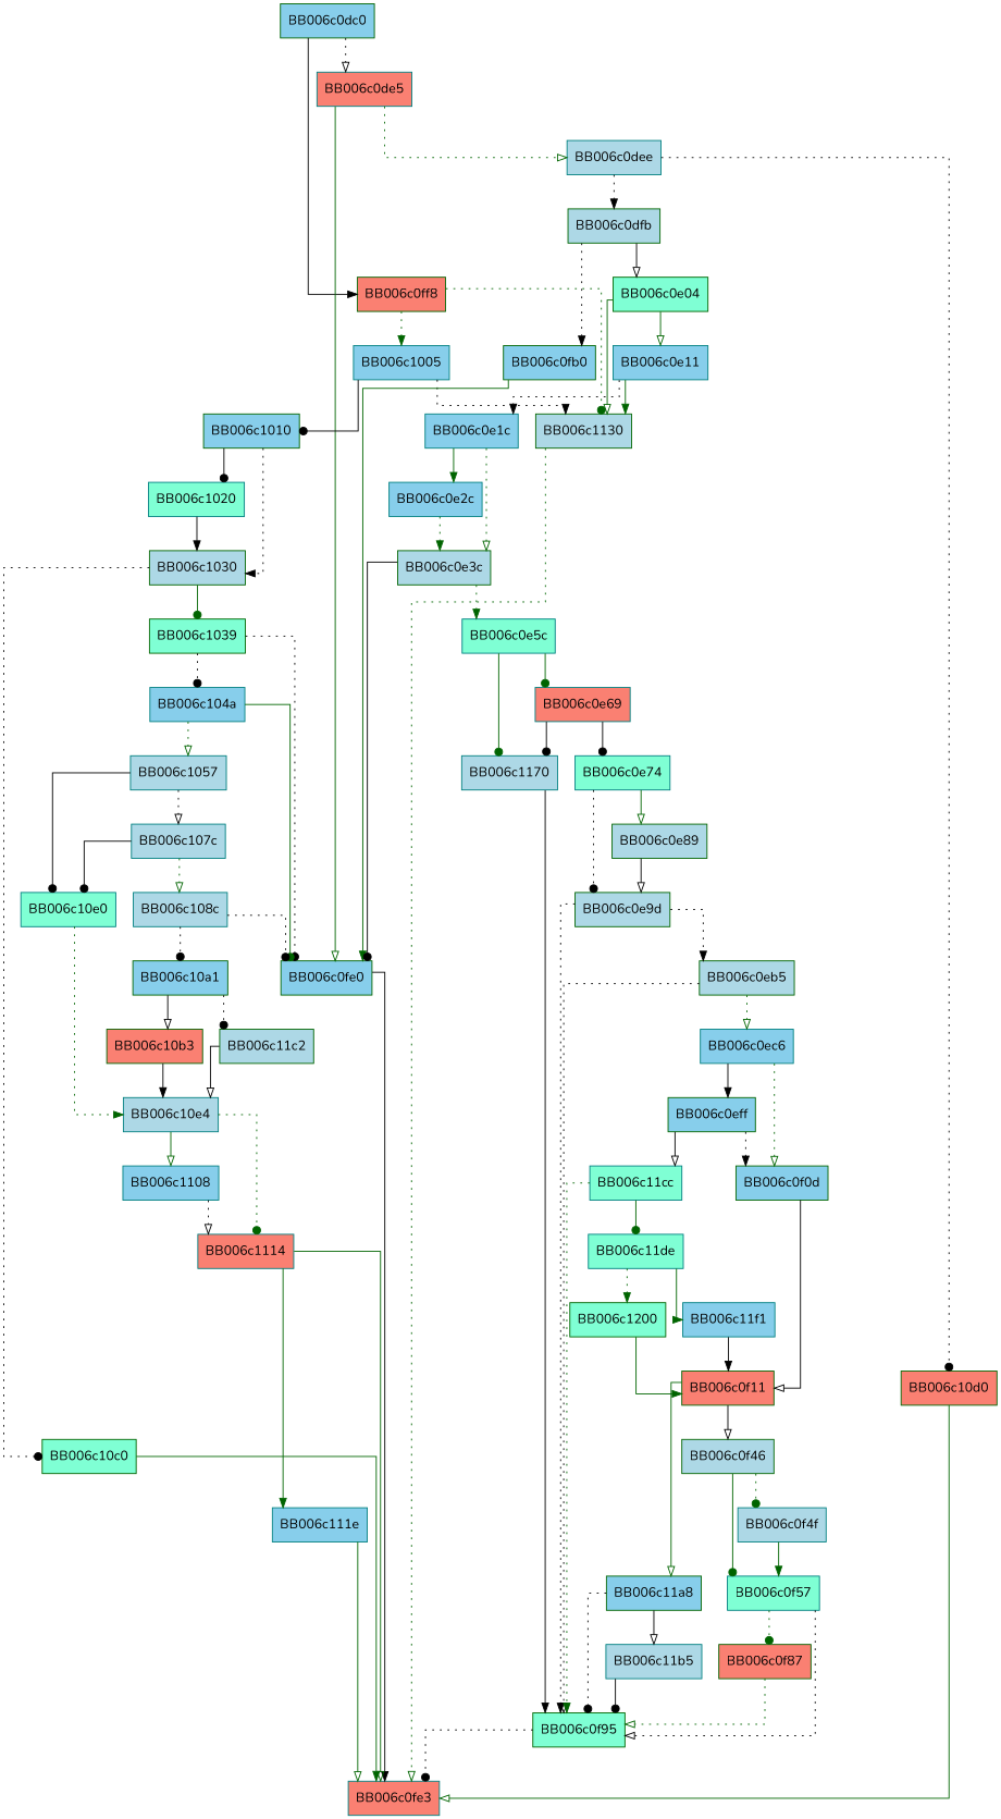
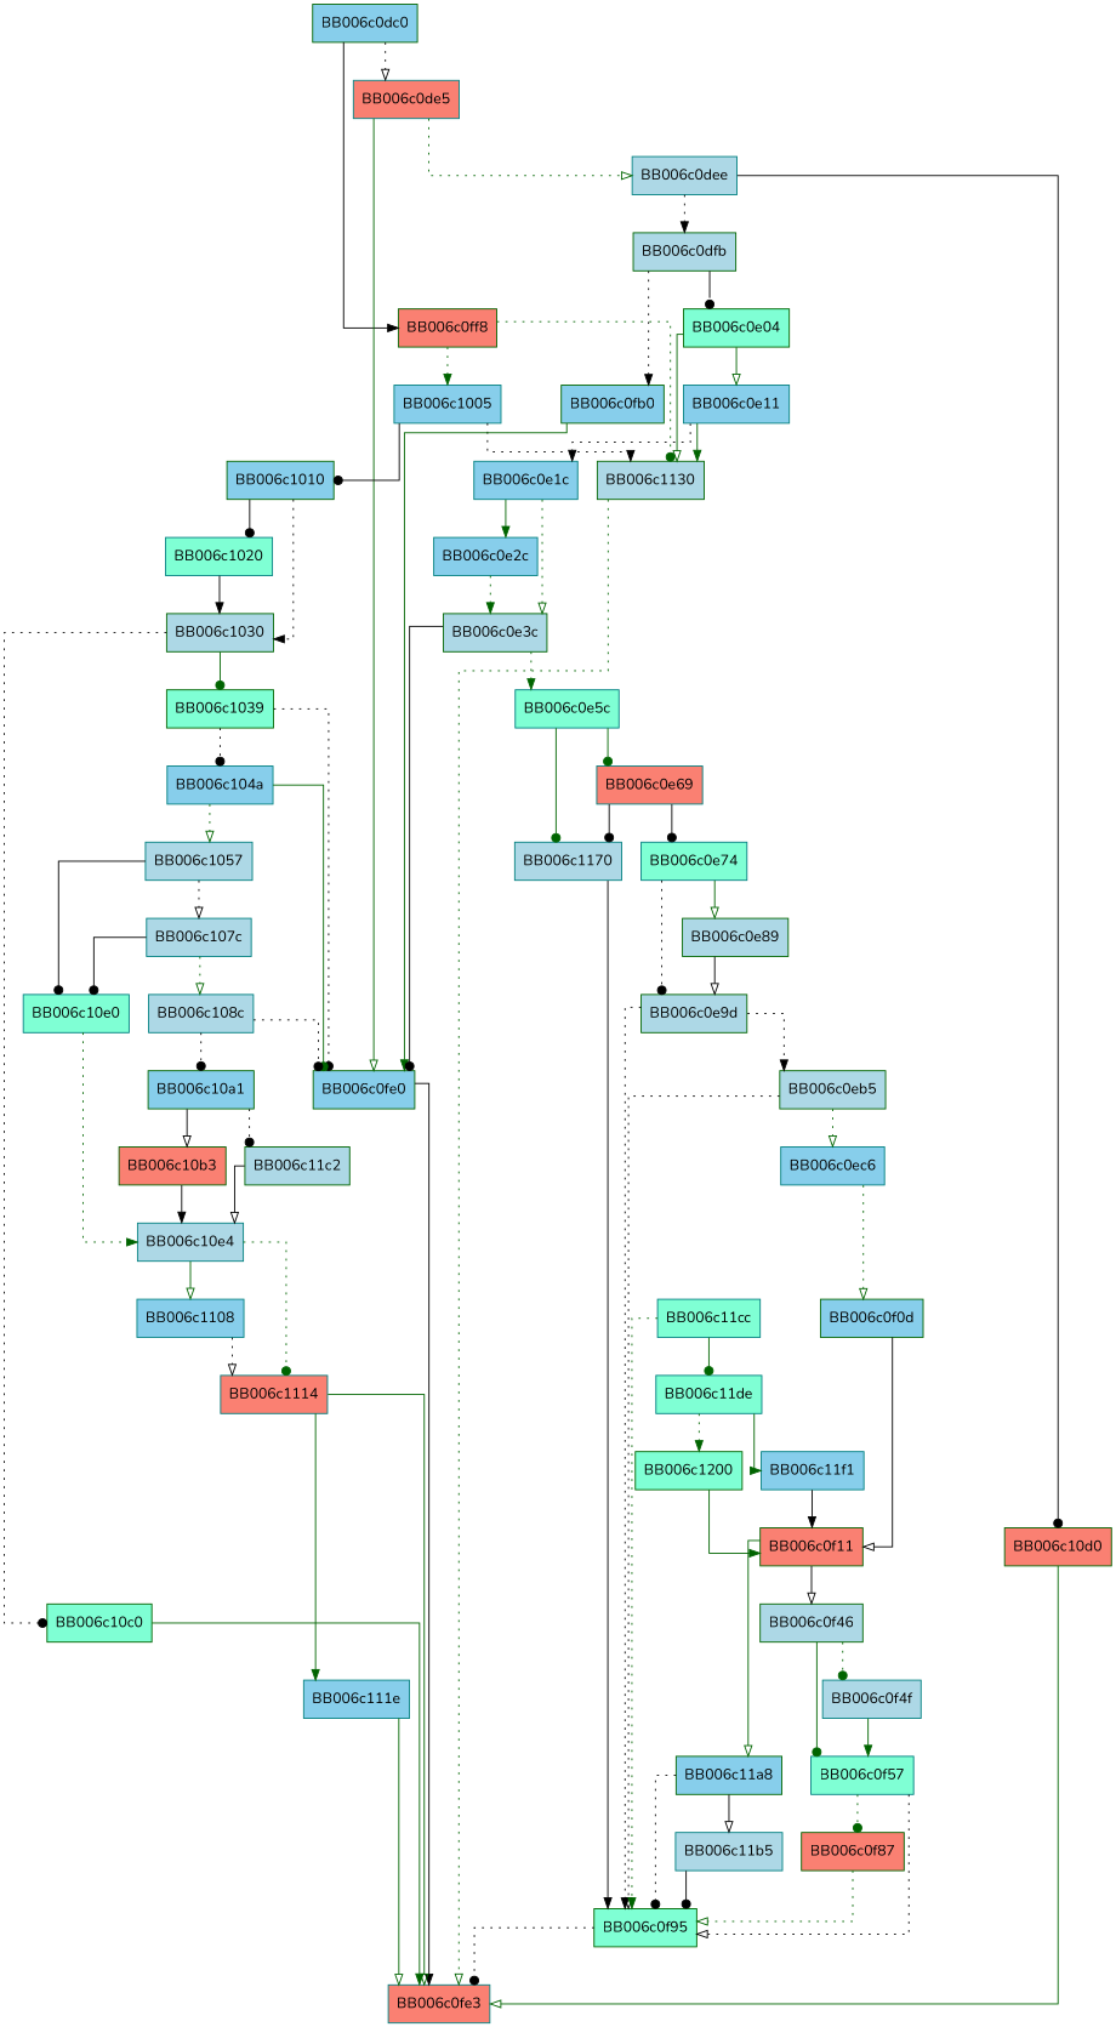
  digraph {
    fontname=Nunito
    splines=ortho
    node [color=teal fillcolor=skyblue fontname=Nunito shape=box style=filled]
    edge [arrowhead=onormal color=black fontname=Nunito style=solid]
    BB006c0dc0 [color=darkgreen]
    BB006c0ff8 [color=darkgreen fillcolor=salmon]
    BB006c0de5 [fillcolor=salmon]
    BB006c1130 [color=darkgreen fillcolor=lightblue]
    BB006c1005
    BB006c0fe0 [color=darkgreen]
    BB006c0dee [fillcolor=lightblue]
    BB006c0fe3 [fillcolor=salmon]
    BB006c1010 [color=darkgreen]
    BB006c10d0 [color=darkgreen fillcolor=salmon]
    BB006c0dfb [color=darkgreen fillcolor=lightblue]
    BB006c0fb0 [color=darkgreen]
    BB006c0e04 [color=darkgreen fillcolor=aquamarine]
    BB006c0e11
    BB006c0e1c
    BB006c0e3c [color=darkgreen fillcolor=lightblue]
    BB006c0e2c
    BB006c0e5c [fillcolor=aquamarine]
    BB006c1170 [fillcolor=lightblue]
    BB006c0e69 [fillcolor=salmon]
    BB006c0f95 [color=darkgreen fillcolor=aquamarine]
    BB006c0e74 [fillcolor=aquamarine]
    BB006c0e9d [color=darkgreen fillcolor=lightblue]
    BB006c0e89 [color=darkgreen fillcolor=lightblue]
    BB006c0eb5 [color=darkgreen fillcolor=lightblue]
    BB006c0ec6
    BB006c0f0d [color=darkgreen]
-   BB006c0eff [color=darkgreen]
    BB006c0f11 [color=darkgreen fillcolor=salmon]
    BB006c11cc [fillcolor=aquamarine]
    BB006c11a8 [color=darkgreen]
    BB006c0f46 [color=darkgreen fillcolor=lightblue]
    BB006c11de [fillcolor=aquamarine]
    BB006c1200 [color=darkgreen fillcolor=aquamarine]
    BB006c11f1
    BB006c11b5 [fillcolor=lightblue]
    BB006c0f57 [fillcolor=aquamarine]
    BB006c0f4f [fillcolor=lightblue]
    BB006c0f87 [color=darkgreen fillcolor=salmon]
    BB006c1030 [color=darkgreen fillcolor=lightblue]
    BB006c1020 [fillcolor=aquamarine]
    BB006c10c0 [color=darkgreen fillcolor=aquamarine]
    BB006c1039 [color=darkgreen fillcolor=aquamarine]
    BB006c104a
    BB006c1057 [fillcolor=lightblue]
    BB006c10e0 [fillcolor=aquamarine]
    BB006c107c [fillcolor=lightblue]
    BB006c10e4 [fillcolor=lightblue]
    BB006c108c [fillcolor=lightblue]
    BB006c1114 [fillcolor=salmon]
    BB006c1108
    BB006c10a1 [color=darkgreen]
    BB006c11c2 [color=darkgreen fillcolor=lightblue]
    BB006c10b3 [color=darkgreen fillcolor=salmon]
    BB006c111e
    BB006c0dc0 -> BB006c0ff8 [arrowhead=normal]
    BB006c0dc0 -> BB006c0de5 [style=dotted]
    BB006c0ff8 -> BB006c1130 [arrowhead=dot color=darkgreen style=dotted]
    BB006c0ff8 -> BB006c1005 [arrowhead=normal color=darkgreen style=dotted]
    BB006c0de5 -> BB006c0fe0 [color=darkgreen]
    BB006c0de5 -> BB006c0dee [color=darkgreen style=dotted]
    BB006c1130 -> BB006c0fe3 [color=darkgreen style=dotted]
    BB006c1005 -> BB006c1130 [arrowhead=normal style=dotted]
    BB006c1005 -> BB006c1010 [arrowhead=dot]
    BB006c0fe0 -> BB006c0fe3 [arrowhead=normal]
-   BB006c0dee -> BB006c10d0 [arrowhead=dot style=dotted]
+   BB006c0dee -> BB006c10d0 [arrowhead=dot]
    BB006c0dee -> BB006c0dfb [arrowhead=normal style=dotted]
    BB006c1010 -> BB006c1030 [arrowhead=normal style=dotted]
    BB006c1010 -> BB006c1020 [arrowhead=dot]
    BB006c10d0 -> BB006c0fe3 [color=darkgreen]
    BB006c0dfb -> BB006c0fb0 [arrowhead=normal style=dotted]
-   BB006c0dfb -> BB006c0e04
+   BB006c0dfb -> BB006c0e04 [arrowhead=dot]
    BB006c0fb0 -> BB006c0fe0 [arrowhead=normal color=darkgreen]
    BB006c0e04 -> BB006c1130 [color=darkgreen]
    BB006c0e04 -> BB006c0e11 [color=darkgreen]
    BB006c0e11 -> BB006c1130 [arrowhead=normal color=darkgreen]
    BB006c0e11 -> BB006c0e1c [arrowhead=normal style=dotted]
    BB006c0e1c -> BB006c0e3c [color=darkgreen style=dotted]
    BB006c0e1c -> BB006c0e2c [arrowhead=normal color=darkgreen]
    BB006c0e3c -> BB006c0fe0 [arrowhead=dot]
    BB006c0e3c -> BB006c0e5c [arrowhead=normal color=darkgreen style=dotted]
    BB006c0e2c -> BB006c0e3c [arrowhead=normal color=darkgreen style=dotted]
    BB006c0e5c -> BB006c1170 [arrowhead=dot color=darkgreen]
    BB006c0e5c -> BB006c0e69 [arrowhead=dot color=darkgreen]
    BB006c1170 -> BB006c0f95 [arrowhead=normal]
    BB006c0e69 -> BB006c1170 [arrowhead=dot]
    BB006c0e69 -> BB006c0e74 [arrowhead=dot]
    BB006c0f95 -> BB006c0fe3 [arrowhead=dot style=dotted]
    BB006c0e74 -> BB006c0e9d [arrowhead=dot style=dotted]
    BB006c0e74 -> BB006c0e89 [color=darkgreen]
    BB006c0e9d -> BB006c0f95 [arrowhead=normal style=dotted]
    BB006c0e9d -> BB006c0eb5 [arrowhead=normal style=dotted]
    BB006c0e89 -> BB006c0e9d
    BB006c0eb5 -> BB006c0f95 [style=dotted]
    BB006c0eb5 -> BB006c0ec6 [color=darkgreen style=dotted]
    BB006c0ec6 -> BB006c0f0d [color=darkgreen style=dotted]
-   BB006c0ec6 -> BB006c0eff [arrowhead=normal]
    BB006c0f0d -> BB006c0f11
-   BB006c0eff -> BB006c0f0d [arrowhead=normal style=dotted]
-   BB006c0eff -> BB006c11cc
    BB006c0f11 -> BB006c11a8 [color=darkgreen]
    BB006c0f11 -> BB006c0f46
    BB006c11cc -> BB006c0f95 [arrowhead=normal color=darkgreen style=dotted]
    BB006c11cc -> BB006c11de [arrowhead=dot color=darkgreen]
    BB006c11a8 -> BB006c0f95 [arrowhead=dot style=dotted]
    BB006c11a8 -> BB006c11b5
    BB006c0f46 -> BB006c0f57 [arrowhead=dot color=darkgreen]
    BB006c0f46 -> BB006c0f4f [arrowhead=dot color=darkgreen style=dotted]
    BB006c11de -> BB006c1200 [arrowhead=normal color=darkgreen style=dotted]
    BB006c11de -> BB006c11f1 [arrowhead=normal color=darkgreen]
    BB006c1200 -> BB006c0f11 [arrowhead=normal color=darkgreen]
    BB006c11f1 -> BB006c0f11 [arrowhead=normal]
    BB006c11b5 -> BB006c0f95 [arrowhead=dot]
    BB006c0f57 -> BB006c0f95 [style=dotted]
    BB006c0f57 -> BB006c0f87 [arrowhead=dot color=darkgreen style=dotted]
    BB006c0f4f -> BB006c0f57 [arrowhead=normal color=darkgreen]
    BB006c0f87 -> BB006c0f95 [color=darkgreen style=dotted]
    BB006c1030 -> BB006c10c0 [arrowhead=dot style=dotted]
    BB006c1030 -> BB006c1039 [arrowhead=dot color=darkgreen]
    BB006c1020 -> BB006c1030 [arrowhead=normal]
    BB006c10c0 -> BB006c0fe3 [arrowhead=normal color=darkgreen]
    BB006c1039 -> BB006c0fe0 [arrowhead=dot style=dotted]
    BB006c1039 -> BB006c104a [arrowhead=dot style=dotted]
    BB006c104a -> BB006c0fe0 [arrowhead=dot color=darkgreen]
    BB006c104a -> BB006c1057 [color=darkgreen style=dotted]
    BB006c1057 -> BB006c10e0 [arrowhead=dot]
    BB006c1057 -> BB006c107c [style=dotted]
    BB006c10e0 -> BB006c10e4 [arrowhead=normal color=darkgreen style=dotted]
    BB006c107c -> BB006c10e0 [arrowhead=dot]
    BB006c107c -> BB006c108c [color=darkgreen style=dotted]
    BB006c10e4 -> BB006c1114 [arrowhead=dot color=darkgreen style=dotted]
    BB006c10e4 -> BB006c1108 [color=darkgreen]
    BB006c108c -> BB006c0fe0 [arrowhead=dot style=dotted]
    BB006c108c -> BB006c10a1 [arrowhead=dot style=dotted]
    BB006c1114 -> BB006c0fe3 [color=darkgreen]
    BB006c1114 -> BB006c111e [arrowhead=normal color=darkgreen]
    BB006c1108 -> BB006c1114 [style=dotted]
    BB006c10a1 -> BB006c11c2 [arrowhead=dot style=dotted]
    BB006c10a1 -> BB006c10b3
    BB006c11c2 -> BB006c10e4
    BB006c10b3 -> BB006c10e4 [arrowhead=normal]
    BB006c111e -> BB006c0fe3 [color=darkgreen]
  }
